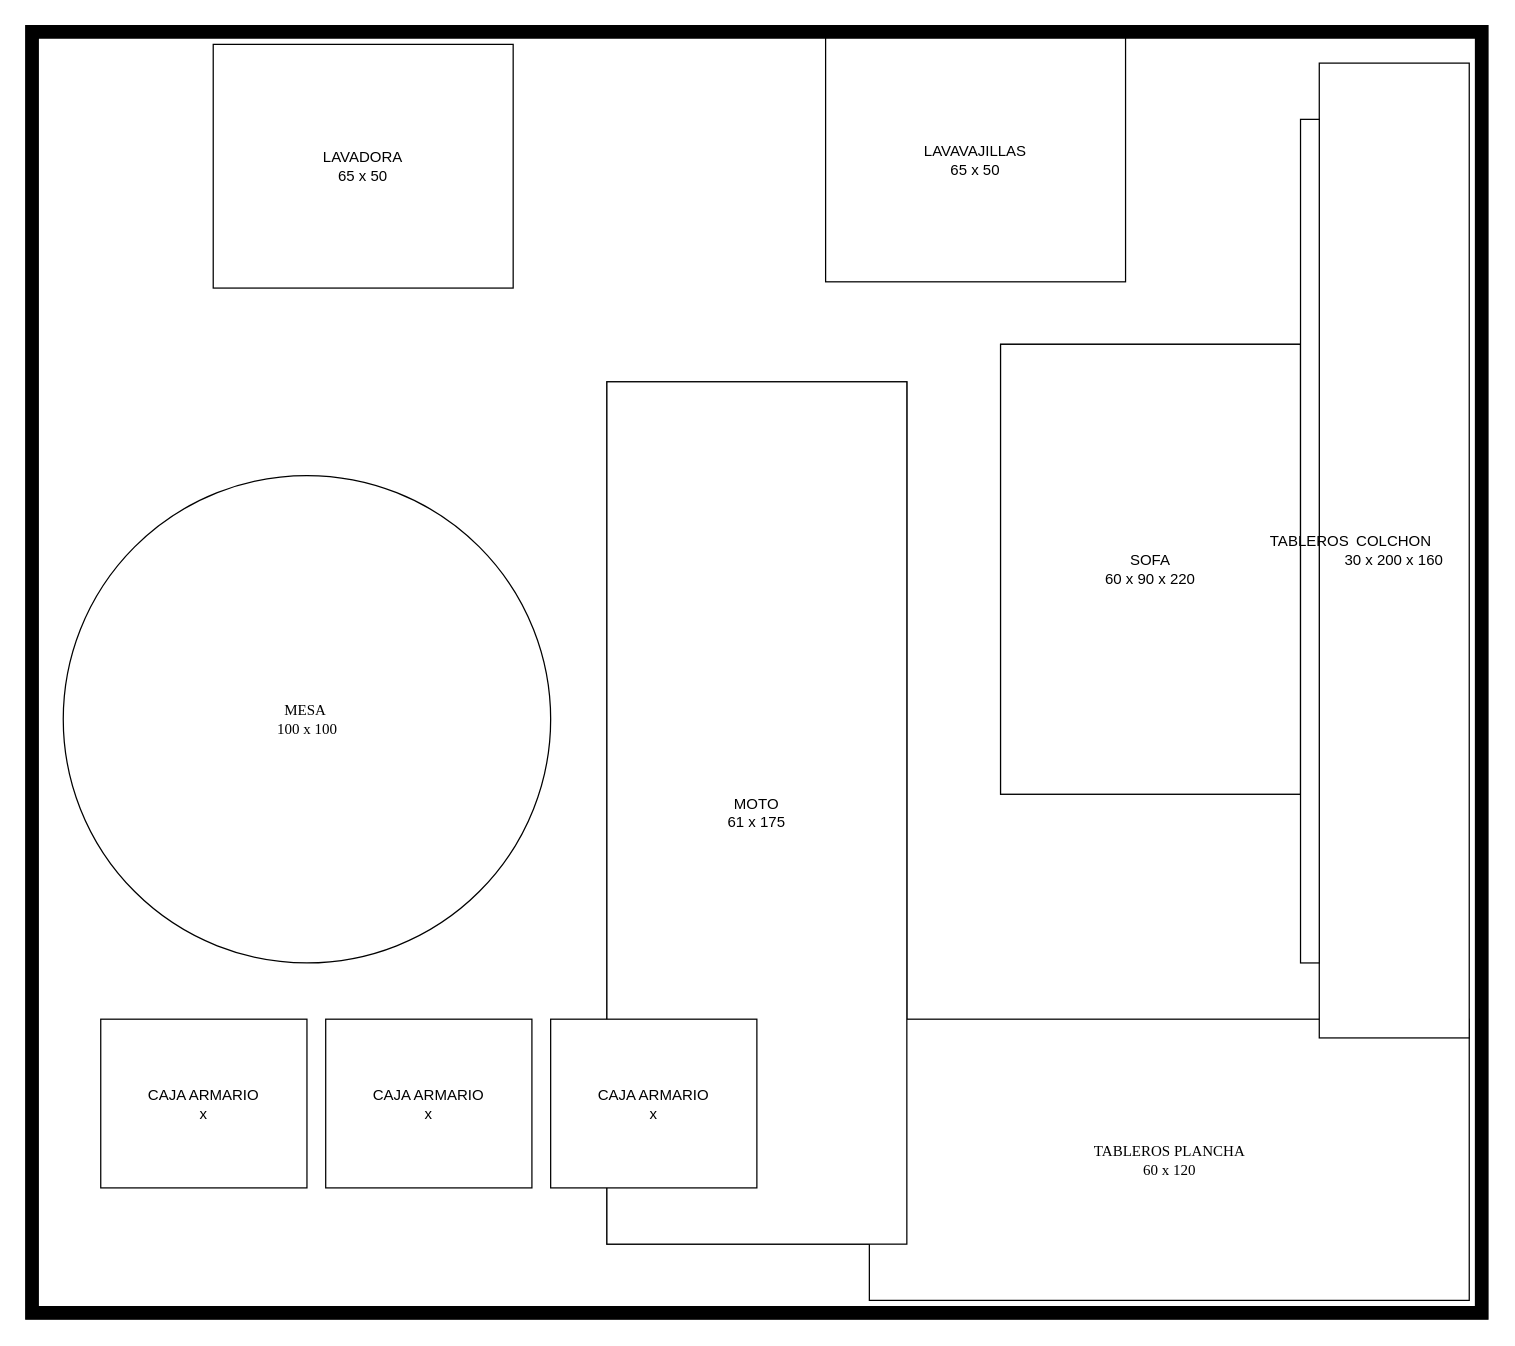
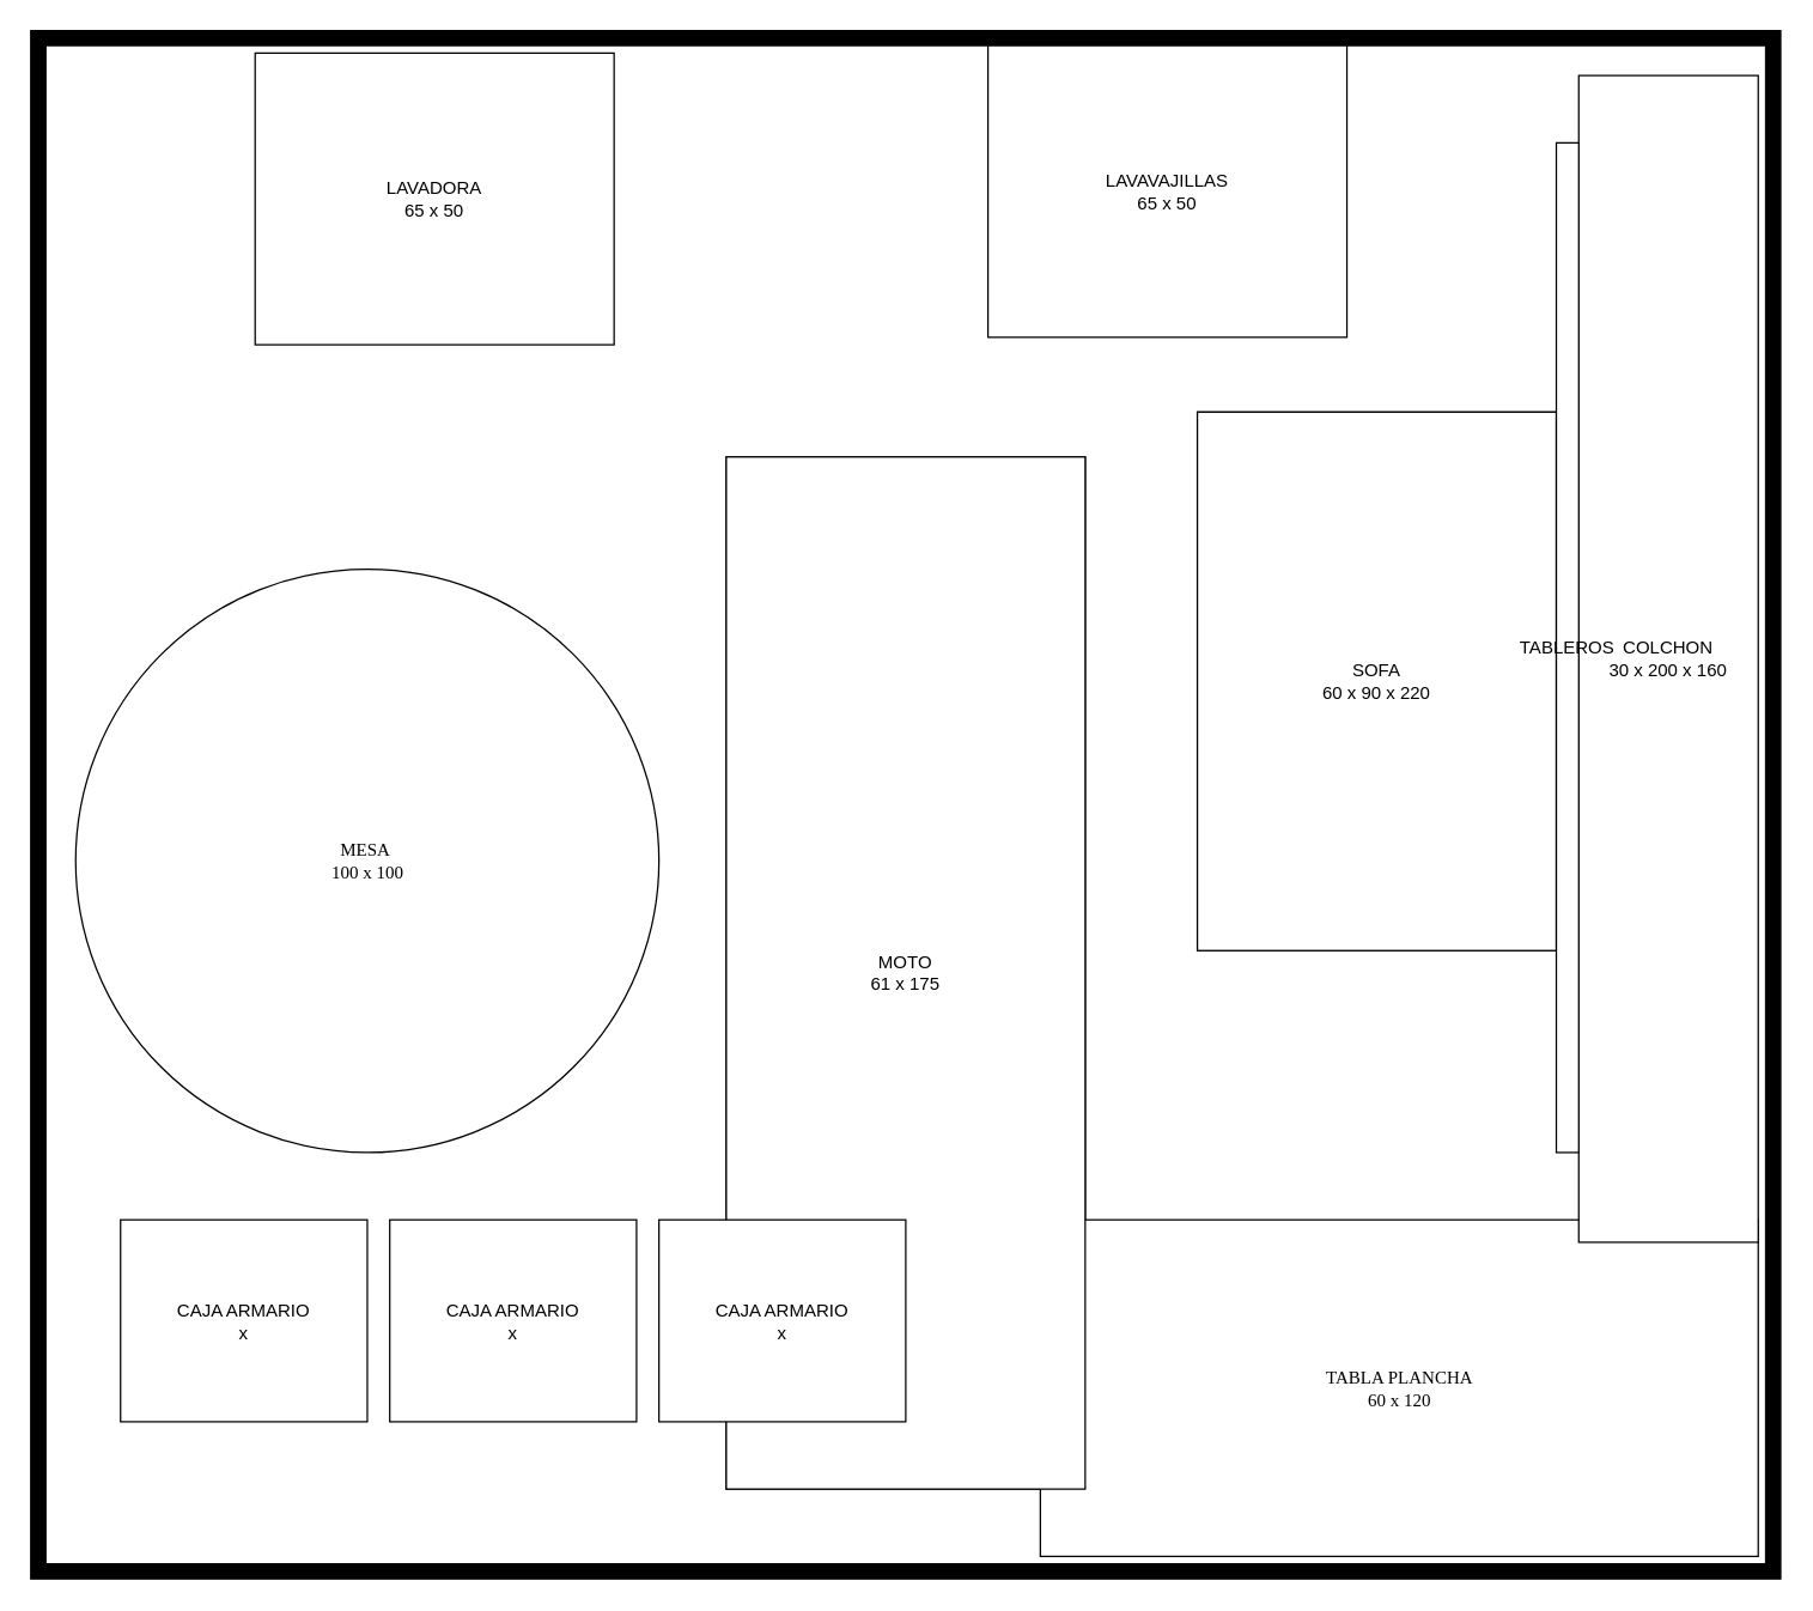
  <mxCell id="0" />
  <mxCell id="1" parent="0" />
  <mxCell id="2" value="MESA&amp;nbsp;&lt;br&gt;100 x 100" style="shape=ellipse;shadow=0;rounded=0;comic=0;fontFamily=Verdana;fontSize=12;align=center;html=1;" parent="1" vertex="1"><mxGeometry x="50" y="380" width="390" height="390" as="geometry" /></mxCell>
  <mxCell id="3" value="" style="verticalLabelPosition=bottom;html=1;verticalAlign=top;align=center;shape=mxgraph.floorplan.room;fillColor=#000000;" vertex="1" parent="1"><mxGeometry width="1170" height="1035" as="geometry" x="20" y="20" /></mxCell>
  <mxCell id="4" value="" style="shape=rect;shadow=0;rounded=0;comic=0;fontFamily=Verdana;fontSize=12;align=center;html=1;text=moto" vertex="1" parent="1"><mxGeometry x="485" y="305" width="240" height="690" as="geometry" /></mxCell>
- <mxCell id="5" value="TABLEROS PLANCHA&lt;br&gt;60 x 120" style="shape=rect;shadow=0;rounded=0;comic=0;fontFamily=Verdana;fontSize=12;align=center;html=1;text=moto;direction=south;" vertex="1" parent="1"><mxGeometry x="695" y="815" width="480" height="225" as="geometry" /></mxCell>
+ <mxCell id="5" value="TABLA PLANCHA&lt;br&gt;60 x 120" style="shape=rect;shadow=0;rounded=0;comic=0;fontFamily=Verdana;fontSize=12;align=center;html=1;text=moto;direction=south;" vertex="1" parent="1"><mxGeometry x="695" y="815" width="480" height="225" as="geometry" /></mxCell>
  <mxCell id="6" value="" style="shape=rect;shadow=0;rounded=0;comic=0;fontFamily=Verdana;fontSize=12;align=center;html=1;text=moto;direction=west;" vertex="1" parent="1"><mxGeometry x="800" y="275" width="240" height="360" as="geometry" /></mxCell>
  <mxCell id="7" value="LAVADORA&lt;br&gt;65 x 50" style="rounded=0;whiteSpace=wrap;html=1;strokeColor=#000000;fillColor=#ffffff;" vertex="1" parent="1"><mxGeometry x="170" y="35" width="240" height="195" as="geometry" /></mxCell>
  <mxCell id="8" value="LAVAVAJILLAS&lt;br&gt;65 x 50" style="rounded=0;whiteSpace=wrap;html=1;strokeColor=#000000;fillColor=#ffffff;" vertex="1" parent="1"><mxGeometry x="660" y="30" width="240" height="195" as="geometry" /></mxCell>
  <mxCell id="9" value="COLCHON&lt;br&gt;30 x 200 x 160" style="rounded=0;whiteSpace=wrap;html=1;strokeColor=#000000;fillColor=#ffffff;" vertex="1" parent="1"><mxGeometry x="1055" y="50" width="120" height="780" as="geometry" /></mxCell>
  <mxCell id="10" value="SOFA&lt;br&gt;60 x 90 x 220" style="rounded=0;whiteSpace=wrap;html=1;strokeColor=#000000;fillColor=#ffffff;" vertex="1" parent="1"><mxGeometry x="800" y="275" width="240" height="360" as="geometry" /></mxCell>
  <mxCell id="11" value="MOTO&lt;br&gt;61 x 175" style="rounded=0;whiteSpace=wrap;html=1;strokeColor=#000000;fillColor=#ffffff;" vertex="1" parent="1"><mxGeometry x="485" y="305" width="240" height="690" as="geometry" /></mxCell>
  <mxCell id="12" value="CAJA ARMARIO&lt;br&gt;x" style="rounded=0;whiteSpace=wrap;html=1;strokeColor=#000000;fillColor=#ffffff;" vertex="1" parent="1"><mxGeometry x="80" y="815" width="165" height="135" as="geometry" /></mxCell>
  <mxCell id="13" value="CAJA ARMARIO&lt;br&gt;x" style="rounded=0;whiteSpace=wrap;html=1;strokeColor=#000000;fillColor=#ffffff;" vertex="1" parent="1"><mxGeometry x="260" y="815" width="165" height="135" as="geometry" /></mxCell>
  <mxCell id="14" value="CAJA ARMARIO&lt;br&gt;x" style="rounded=0;whiteSpace=wrap;html=1;strokeColor=#000000;fillColor=#ffffff;" vertex="1" parent="1"><mxGeometry x="440" y="815" width="165" height="135" as="geometry" /></mxCell>
  <mxCell id="15" value="TABLEROS&lt;br&gt;" style="rounded=0;whiteSpace=wrap;html=1;strokeColor=#000000;fillColor=#ffffff;" vertex="1" parent="1"><mxGeometry x="1040" y="95" width="15" height="675" as="geometry" /></mxCell>
